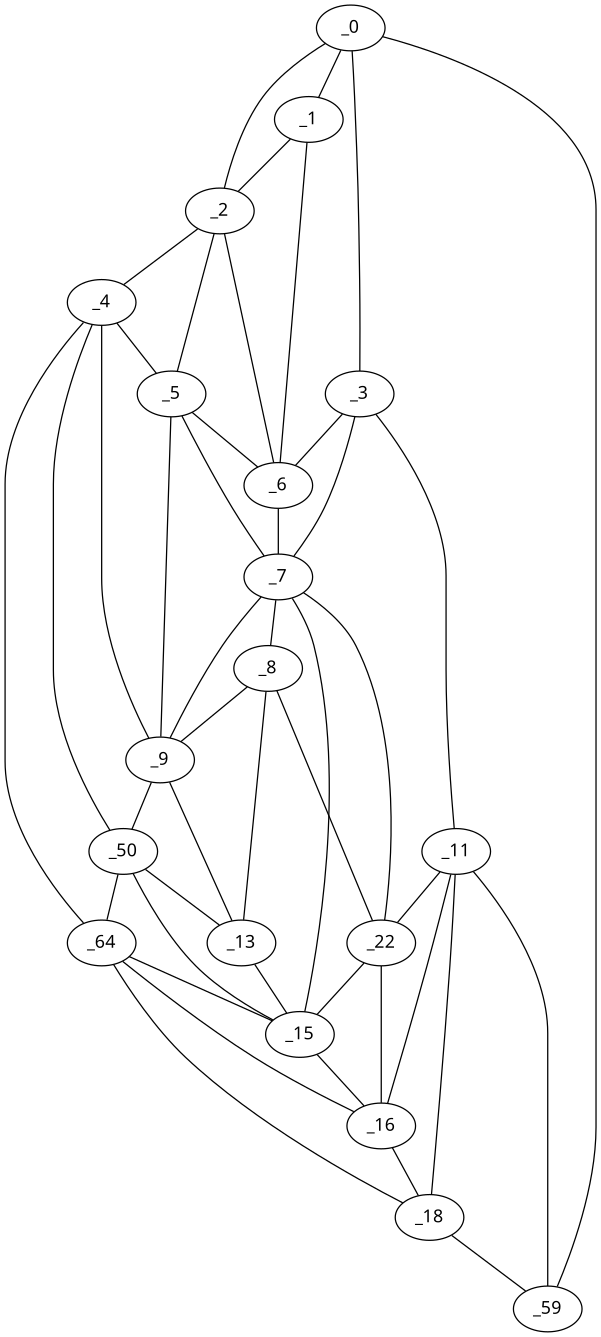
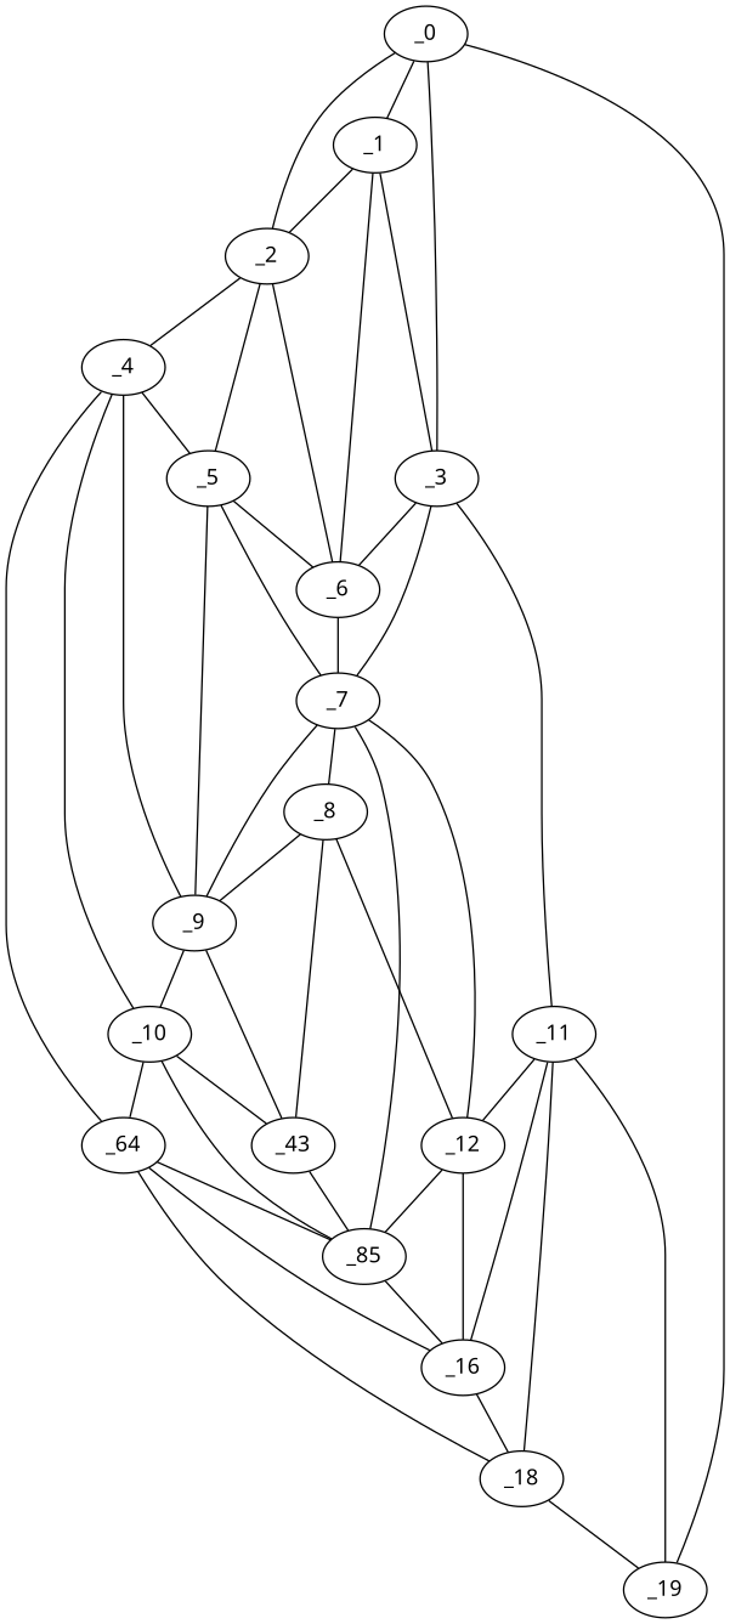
  graph {
    fontname="Noto Sans"
    node [fontname="Noto Sans" x=75 y=60]
    edge [fontname="Noto Sans" valence=2]
    _0 [x=19 y=15]
    _1 [x=29 y=54]
    _2 [x=29 y=67]
    _3 [x=33 y=49]
-   _19 [x=111 y=16 label=_59]
+   _19 [x=111 y=16]
    _6 [x=36]
    _4 [x=33 y=79]
    _5 [x=34 y=71]
    _11 [x=76 y=53]
    _7 [x=70 y=63]
-   _12 [x=78 label=_22]
+   _12 [x=78]
    _16 [x=107 y=53]
    _18 [x=110 y=31]
    _9 [y=77]
-   _10 [y=84 label=_50]
+   _10 [y=84]
    n16 [label=_64 x=105 y=106]
    _8 [y=69]
-   _15 [x=106 y=63]
-   _13 [x=78 y=73]
+   _15 [x=106 y=63 label=_85]
+   _13 [x=78 y=73 label=_43]
    _0 -- _1
    _0 -- _2 [valence=1]
    _0 -- _3
    _0 -- _19 [valence=1]
    _1 -- _2 [valence=1]
+   _1 -- _3 [valence=1]
    _1 -- _6
    _2 -- _6
    _2 -- _4 [valence=1]
    _2 -- _5
    _3 -- _6
    _3 -- _11
    _3 -- _7
    _6 -- _7
    _4 -- _5
    _4 -- _9 [valence=1]
    _4 -- _10
    _4 -- n16 [valence=1]
    _5 -- _6 [valence=1]
    _5 -- _7
    _5 -- _9
    _11 -- _19
    _11 -- _12
    _11 -- _16
    _11 -- _18
    _7 -- _12 [valence=1]
    _7 -- _9
    _7 -- _8
    _7 -- _15
    _12 -- _16 [valence=1]
    _12 -- _15
    _16 -- _18
    _18 -- _19 [valence=1]
    _9 -- _10
    _9 -- _13 [valence=1]
    _10 -- n16 [valence=1]
    _10 -- _15
    _10 -- _13
    n16 -- _16
    n16 -- _18 [valence=1]
    n16 -- _15 [valence=1]
    _8 -- _12
    _8 -- _9
    _8 -- _13
    _15 -- _16
    _13 -- _15
  }
